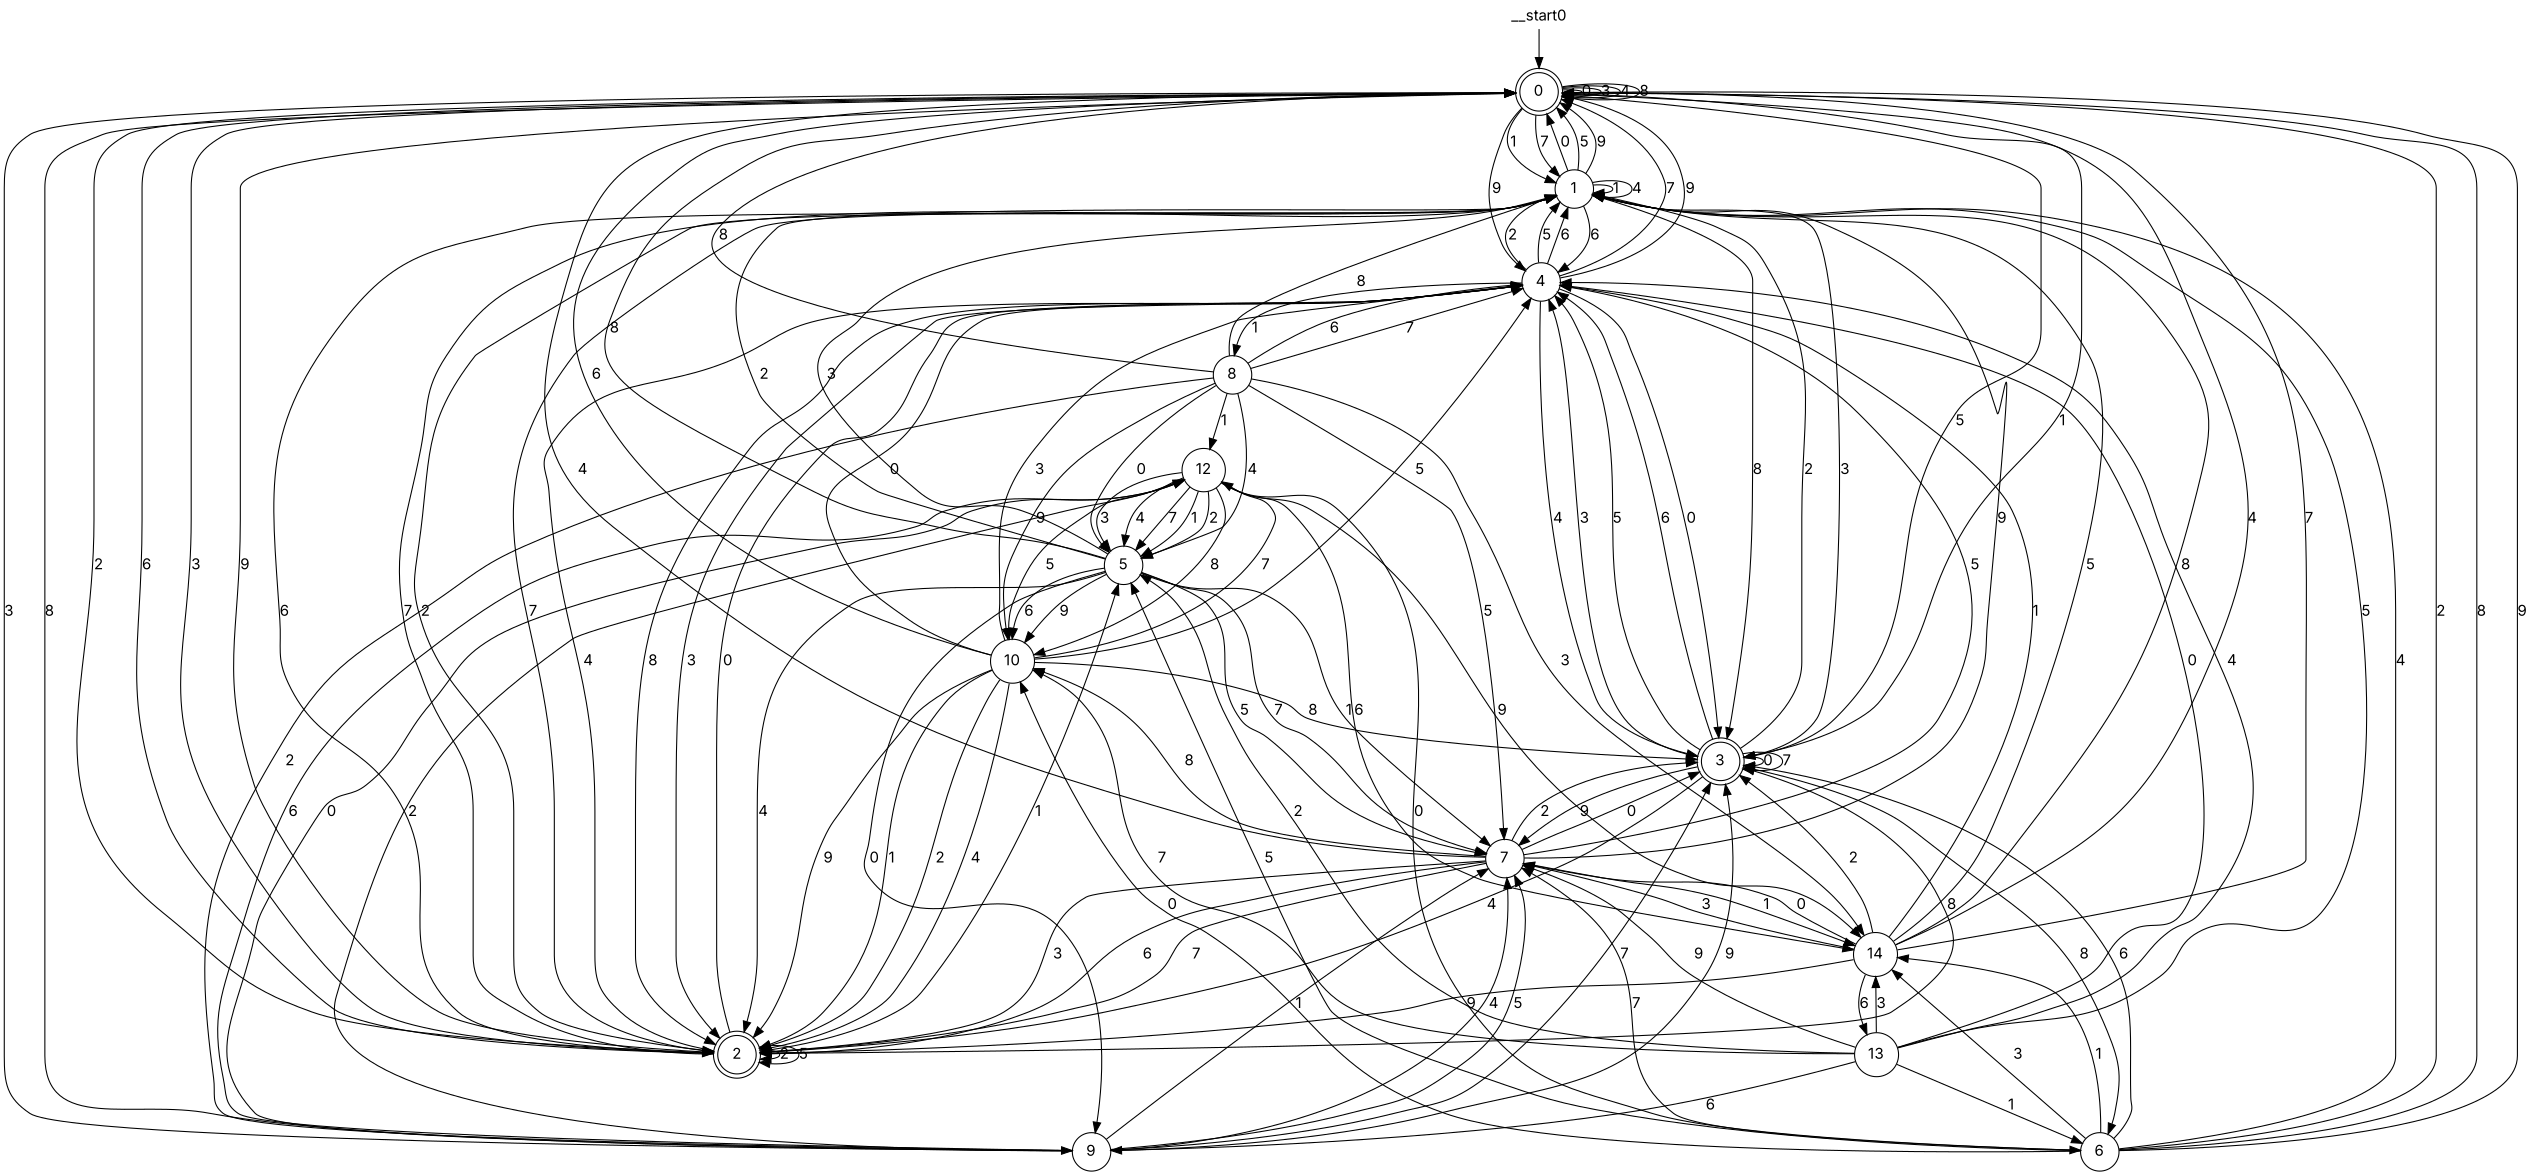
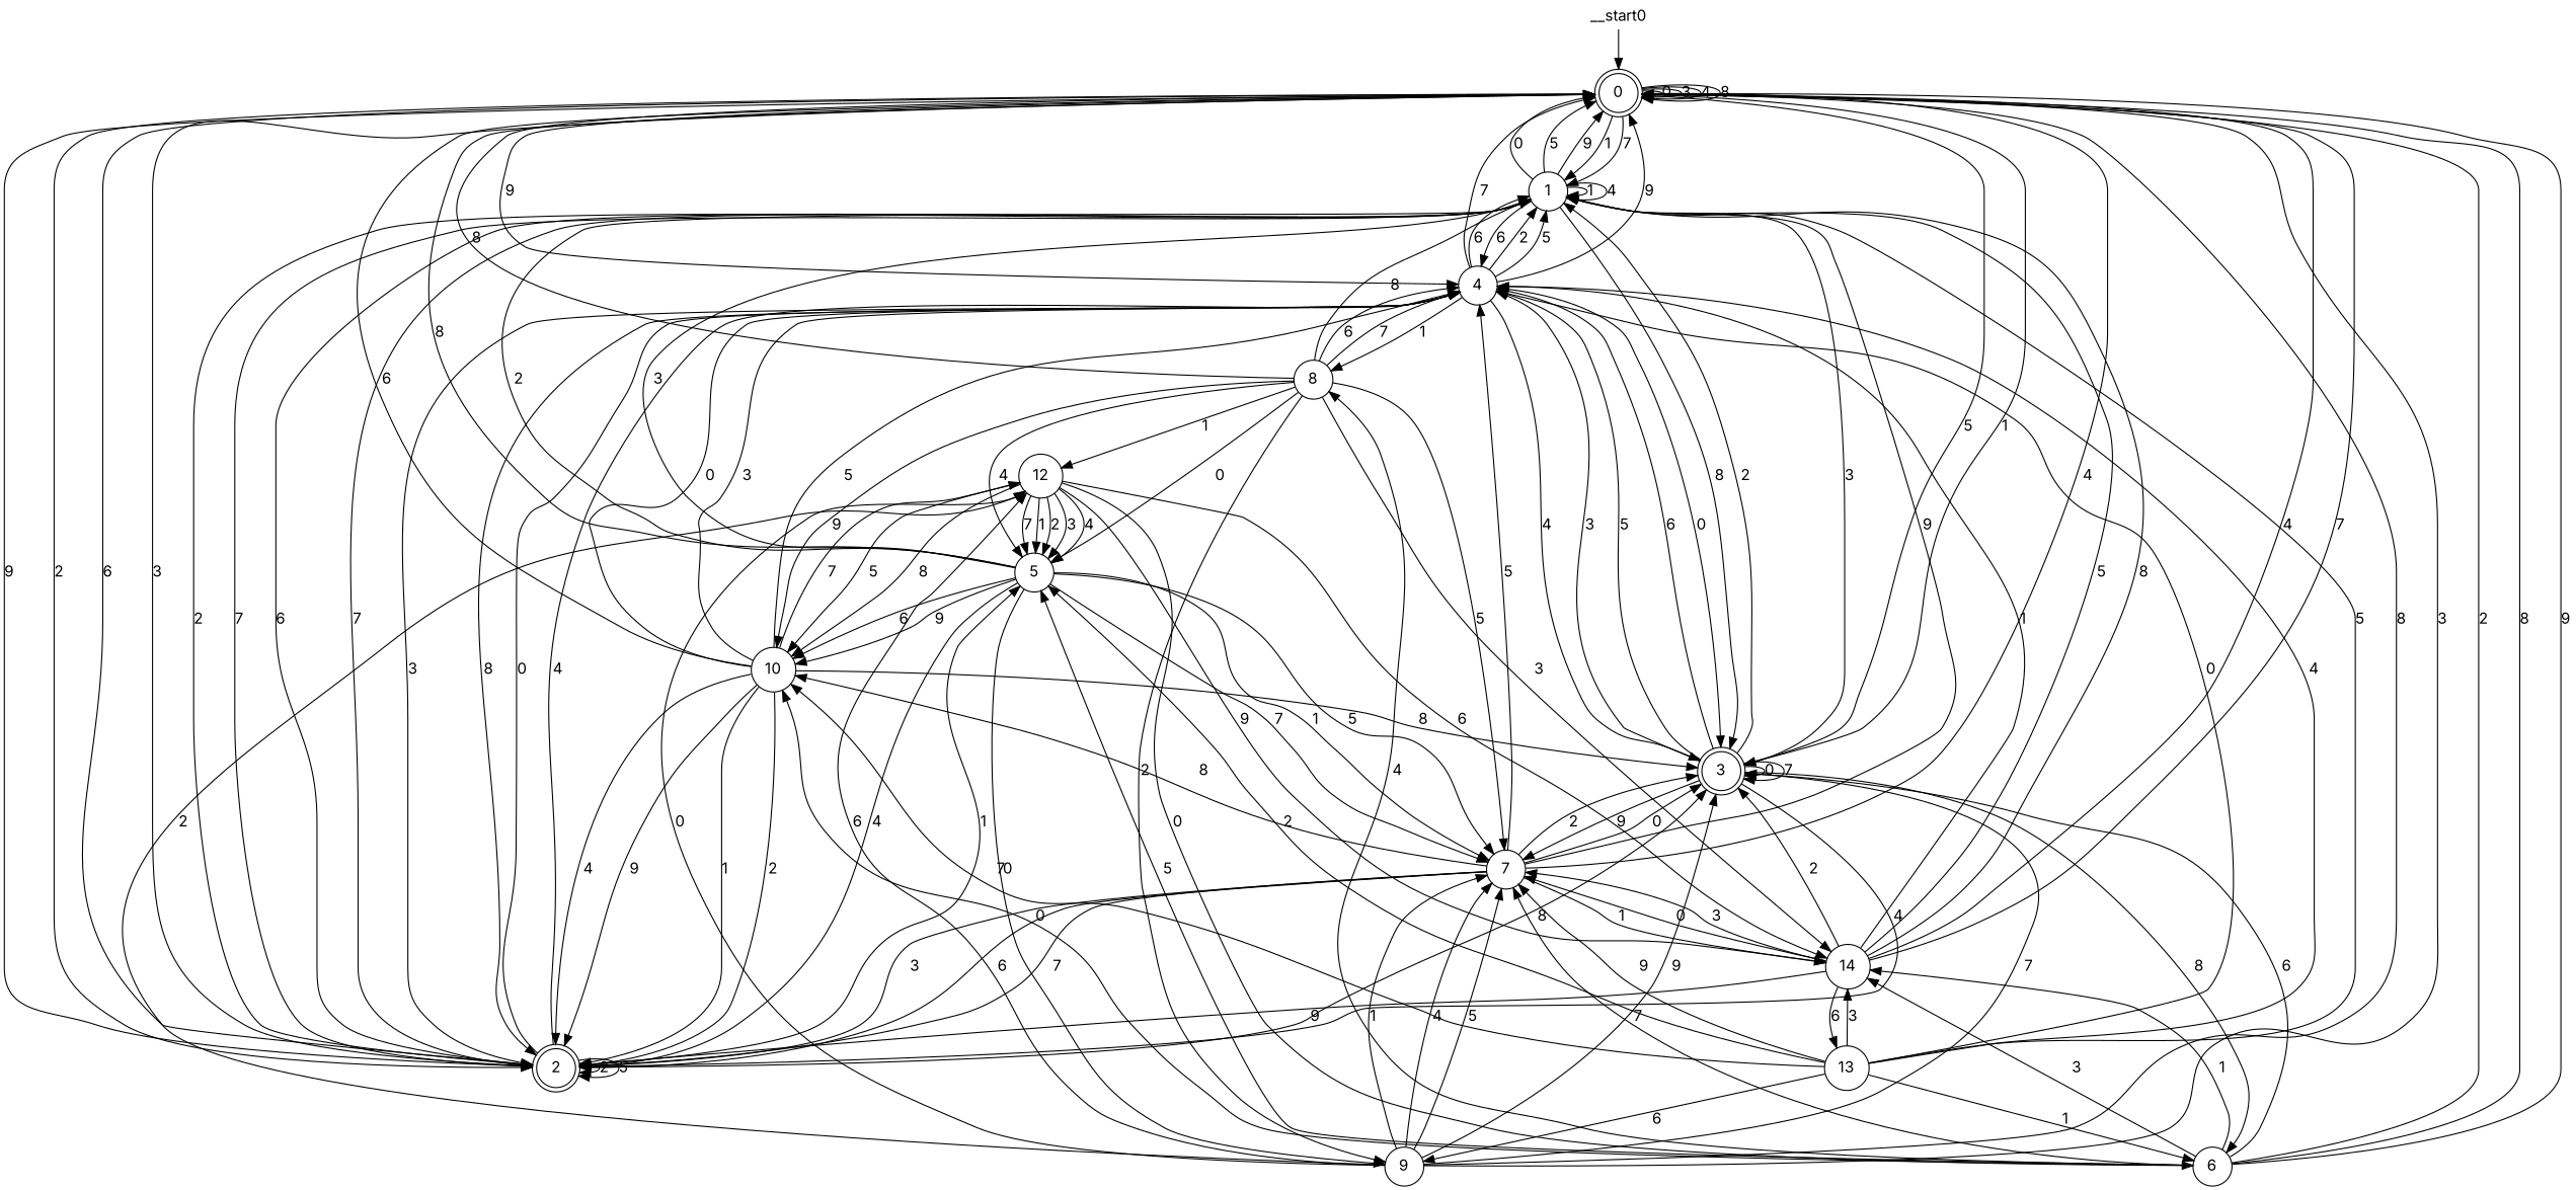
  digraph {
    fontname=Inter
    node [fontname=Inter shape=circle]
    edge [fontname=Inter]
    n1 [label=0 shape=doublecircle]
    n2 [label=1]
    n3 [label=2 shape=doublecircle]
    n4 [label=3 shape=doublecircle]
    n5 [label=4]
    n6 [label=5]
    n7 [label=6]
    n8 [label=7]
    n9 [label=8]
    n10 [label=9]
    n11 [label=10]
    n12 [label=14]
    n13 [label=12]
    n14 [label=13]
    __start0 [height=0 shape=none width=0]
    n1 -> n1 [label=0]
    n1 -> n1 [label=3]
    n1 -> n1 [label=4]
    n1 -> n1 [label=8]
    n1 -> n2 [label=1]
    n1 -> n2 [label=7]
    n1 -> n3 [label=2]
    n1 -> n3 [label=6]
    n1 -> n4 [label=5]
    n1 -> n5 [label=9]
    n2 -> n1 [label=0]
    n2 -> n1 [label=5]
    n2 -> n1 [label=9]
    n2 -> n2 [label=1]
    n2 -> n2 [label=4]
    n2 -> n3 [label=2]
    n2 -> n3 [label=7]
    n2 -> n4 [label=3]
    n2 -> n4 [label=8]
    n2 -> n5 [label=6]
    n3 -> n1 [label=3]
    n3 -> n1 [label=9]
    n3 -> n2 [label=6]
    n3 -> n2 [label=7]
    n3 -> n3 [label=2]
    n3 -> n3 [label=5]
    n3 -> n4 [label=8]
    n3 -> n5 [label=0]
    n3 -> n5 [label=4]
    n3 -> n6 [label=1]
    n4 -> n1 [label=1]
    n4 -> n2 [label=2]
    n4 -> n3 [label=4]
    n4 -> n4 [label=0]
    n4 -> n4 [label=7]
    n4 -> n5 [label=3]
    n4 -> n5 [label=5]
    n4 -> n5 [label=6]
    n4 -> n7 [label=8]
    n4 -> n8 [label=9]
    n5 -> n1 [label=7]
    n5 -> n1 [label=9]
    n5 -> n2 [label=2]
    n5 -> n2 [label=5]
    n5 -> n2 [label=6]
    n5 -> n3 [label=3]
    n5 -> n3 [label=8]
    n5 -> n4 [label=0]
    n5 -> n4 [label=4]
    n5 -> n9 [label=1]
    n6 -> n1 [label=8]
    n6 -> n2 [label=2]
    n6 -> n2 [label=3]
    n6 -> n3 [label=4]
    n6 -> n8 [label=1]
    n6 -> n8 [label=5]
    n6 -> n8 [label=7]
    n6 -> n10 [label=0]
    n6 -> n11 [label=6]
    n6 -> n11 [label=9]
    n7 -> n1 [label=2]
    n7 -> n1 [label=8]
    n7 -> n1 [label=9]
-   n7 -> n2 [label=4]
+   n7 -> n9 [label=4]
    n7 -> n4 [label=6]
    n7 -> n6 [label=5]
    n7 -> n8 [label=7]
    n7 -> n11 [label=0]
    n7 -> n12 [label=1]
    n7 -> n12 [label=3]
    n8 -> n1 [label=4]
    n8 -> n2 [label=9]
    n8 -> n3 [label=3]
    n8 -> n3 [label=6]
    n8 -> n3 [label=7]
    n8 -> n4 [label=0]
    n8 -> n4 [label=2]
    n8 -> n5 [label=5]
    n8 -> n11 [label=8]
    n8 -> n12 [label=1]
    n9 -> n1 [label=8]
    n9 -> n2 [label=8]
    n9 -> n5 [label=6]
    n9 -> n5 [label=7]
    n9 -> n6 [label=0]
    n9 -> n6 [label=4]
    n9 -> n8 [label=5]
    n9 -> n10 [label=2]
    n9 -> n11 [label=9]
    n9 -> n12 [label=3]
    n9 -> n13 [label=1]
    n10 -> n1 [label=3]
    n10 -> n1 [label=8]
    n10 -> n4 [label=7]
    n10 -> n4 [label=9]
    n10 -> n8 [label=1]
    n10 -> n8 [label=4]
    n10 -> n8 [label=5]
    n10 -> n13 [label=0]
    n10 -> n13 [label=2]
    n10 -> n13 [label=6]
    n11 -> n1 [label=6]
    n11 -> n3 [label=1]
    n11 -> n3 [label=2]
    n11 -> n3 [label=4]
    n11 -> n3 [label=9]
    n11 -> n4 [label=8]
    n11 -> n5 [label=0]
    n11 -> n5 [label=3]
    n11 -> n5 [label=5]
    n11 -> n13 [label=7]
    n12 -> n1 [label=4]
    n12 -> n1 [label=7]
    n12 -> n2 [label=5]
    n12 -> n2 [label=8]
    n12 -> n3 [label=9]
    n12 -> n4 [label=2]
    n12 -> n5 [label=1]
    n12 -> n8 [label=0]
    n12 -> n8 [label=3]
    n12 -> n14 [label=6]
    n13 -> n6 [label=1]
    n13 -> n6 [label=2]
    n13 -> n6 [label=3]
    n13 -> n6 [label=4]
    n13 -> n6 [label=7]
    n13 -> n7 [label=0]
    n13 -> n11 [label=5]
    n13 -> n11 [label=8]
    n13 -> n12 [label=6]
    n13 -> n12 [label=9]
    n14 -> n2 [label=5]
    n14 -> n5 [label=0]
    n14 -> n5 [label=4]
    n14 -> n6 [label=2]
    n14 -> n7 [label=1]
    n14 -> n8 [label=9]
    n14 -> n10 [label=6]
    n14 -> n11 [label=7]
    n14 -> n12 [label=3]
    __start0 -> n1
  }
